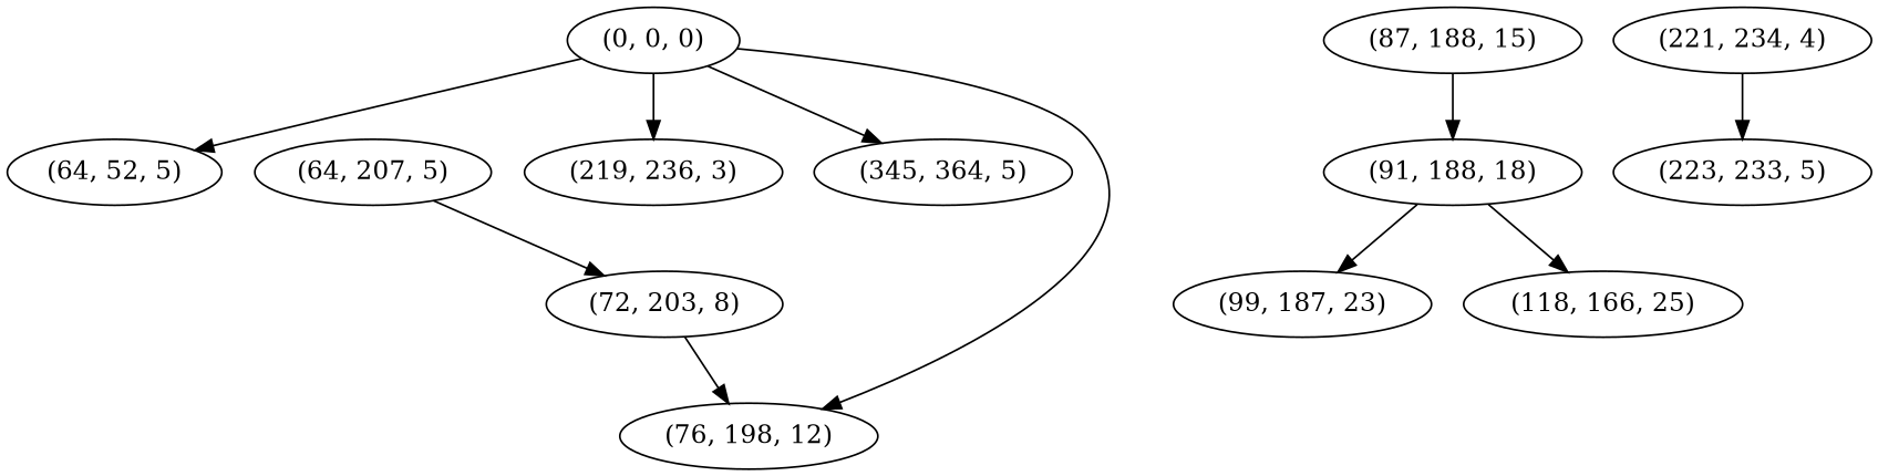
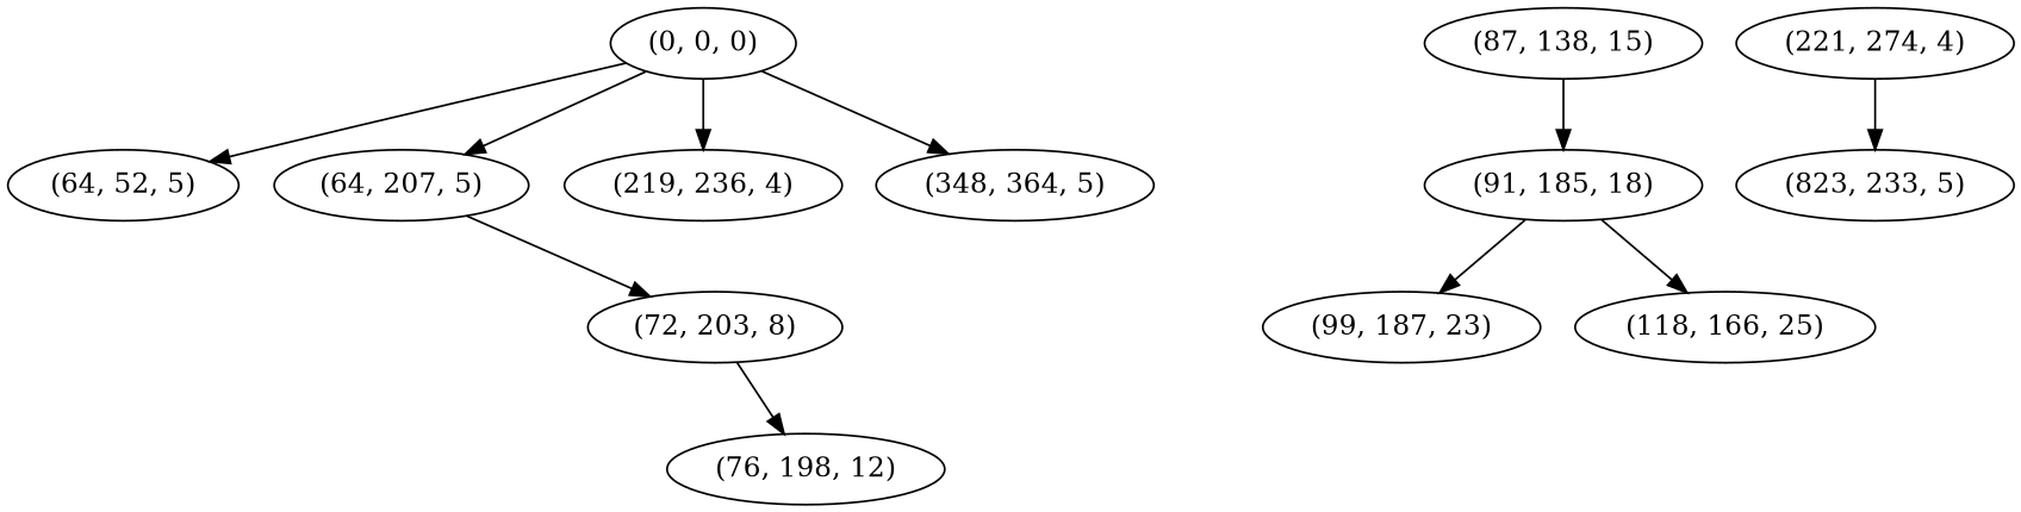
  digraph {
    n1 [label="(64, 52, 5)"]
    "(0, 0, 0)"
    "(64, 207, 5)"
-   "(219, 236, 3)"
-   "(348, 364, 5)" [label="(345, 364, 5)"]
+   "(219, 236, 3)" [label="(219, 236, 4)"]
+   "(348, 364, 5)"
    "(72, 203, 8)"
    "(76, 198, 12)"
-   "(87, 188, 15)"
-   "(91, 185, 18)" [label="(91, 188, 18)"]
+   "(87, 188, 15)" [label="(87, 138, 15)"]
+   "(91, 185, 18)"
    n10 [label="(99, 187, 23)"]
    "(118, 166, 25)"
-   "(221, 234, 4)"
-   "(223, 233, 5)"
+   "(221, 234, 4)" [label="(221, 274, 4)"]
+   "(223, 233, 5)" [label="(823, 233, 5)"]
    "(0, 0, 0)" -> n1
-   "(0, 0, 0)" -> "(76, 198, 12)"
+   "(0, 0, 0)" -> "(64, 207, 5)"
    "(0, 0, 0)" -> "(219, 236, 3)"
    "(0, 0, 0)" -> "(348, 364, 5)"
    "(64, 207, 5)" -> "(72, 203, 8)"
    "(72, 203, 8)" -> "(76, 198, 12)"
    "(87, 188, 15)" -> "(91, 185, 18)"
    "(91, 185, 18)" -> n10
    "(91, 185, 18)" -> "(118, 166, 25)"
    "(221, 234, 4)" -> "(223, 233, 5)"
  }
